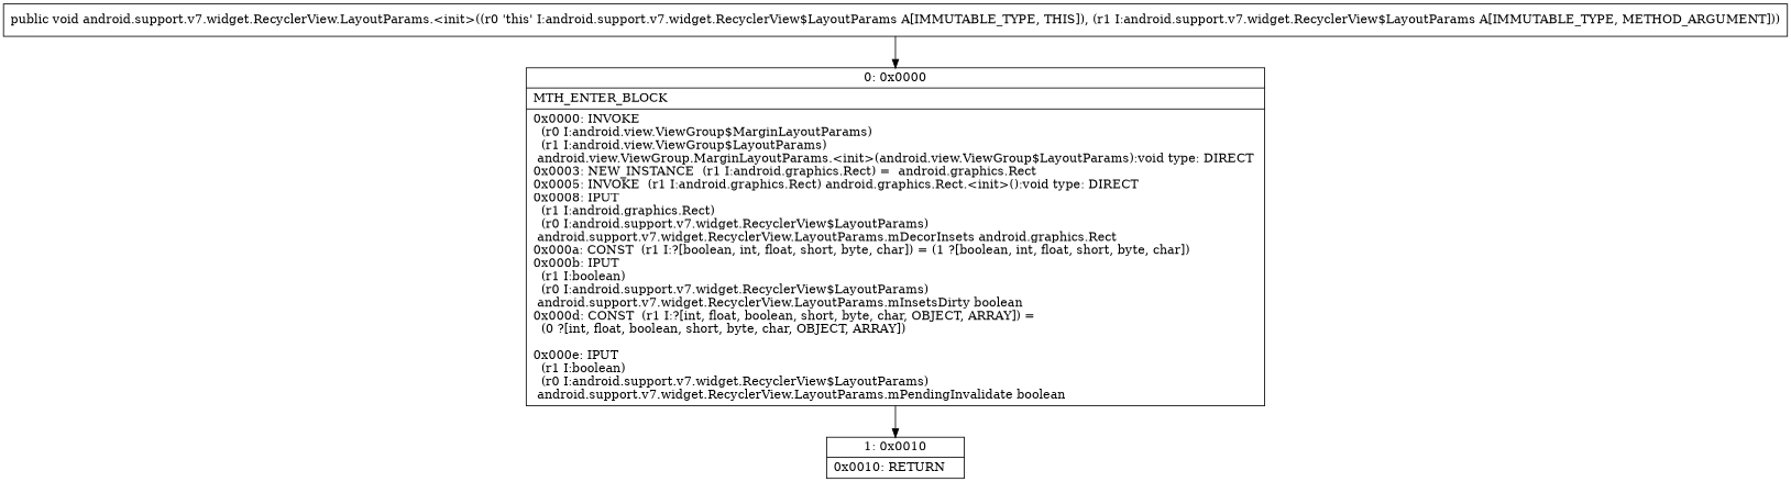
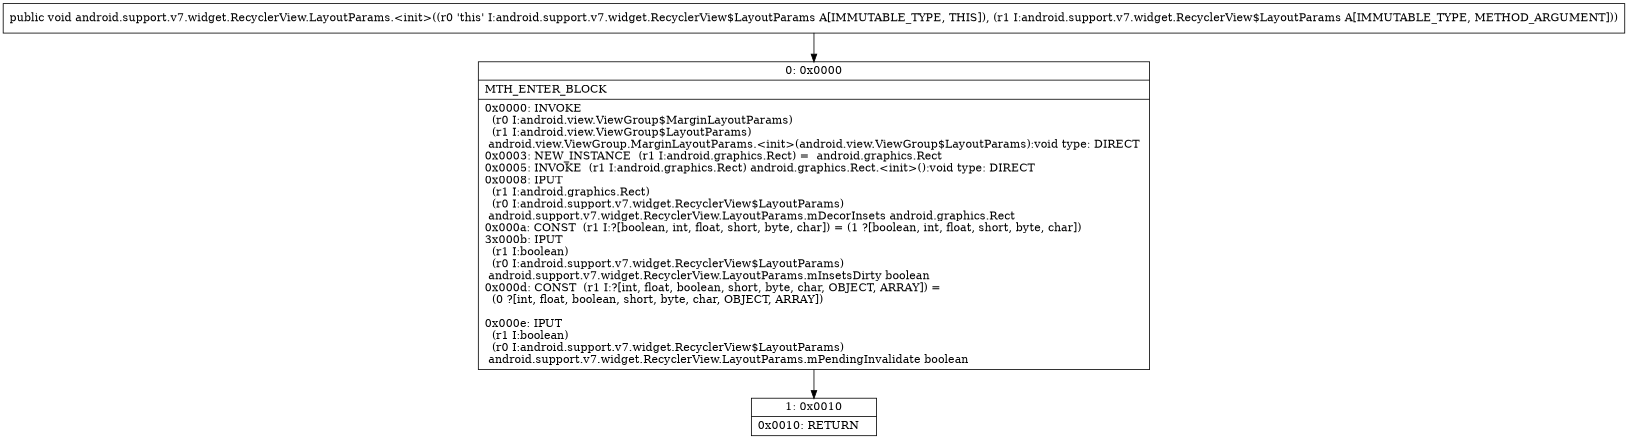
  digraph {
    node [shape=record]
-   n1 [label="{0\:\ 0x0000|MTH_ENTER_BLOCK\l|0x0000: INVOKE  \l  (r0 I:android.view.ViewGroup$MarginLayoutParams)\l  (r1 I:android.view.ViewGroup$LayoutParams)\l android.view.ViewGroup.MarginLayoutParams.\<init\>(android.view.ViewGroup$LayoutParams):void type: DIRECT \l0x0003: NEW_INSTANCE  (r1 I:android.graphics.Rect) =  android.graphics.Rect \l0x0005: INVOKE  (r1 I:android.graphics.Rect) android.graphics.Rect.\<init\>():void type: DIRECT \l0x0008: IPUT  \l  (r1 I:android.graphics.Rect)\l  (r0 I:android.support.v7.widget.RecyclerView$LayoutParams)\l android.support.v7.widget.RecyclerView.LayoutParams.mDecorInsets android.graphics.Rect \l0x000a: CONST  (r1 I:?[boolean, int, float, short, byte, char]) = (1 ?[boolean, int, float, short, byte, char]) \l0x000b: IPUT  \l  (r1 I:boolean)\l  (r0 I:android.support.v7.widget.RecyclerView$LayoutParams)\l android.support.v7.widget.RecyclerView.LayoutParams.mInsetsDirty boolean \l0x000d: CONST  (r1 I:?[int, float, boolean, short, byte, char, OBJECT, ARRAY]) = \l  (0 ?[int, float, boolean, short, byte, char, OBJECT, ARRAY])\l \l0x000e: IPUT  \l  (r1 I:boolean)\l  (r0 I:android.support.v7.widget.RecyclerView$LayoutParams)\l android.support.v7.widget.RecyclerView.LayoutParams.mPendingInvalidate boolean \l}"]
+   n1 [label="{0\:\ 0x0000|MTH_ENTER_BLOCK\l|0x0000: INVOKE  \l  (r0 I:android.view.ViewGroup$MarginLayoutParams)\l  (r1 I:android.view.ViewGroup$LayoutParams)\l android.view.ViewGroup.MarginLayoutParams.\<init\>(android.view.ViewGroup$LayoutParams):void type: DIRECT \l0x0003: NEW_INSTANCE  (r1 I:android.graphics.Rect) =  android.graphics.Rect \l0x0005: INVOKE  (r1 I:android.graphics.Rect) android.graphics.Rect.\<init\>():void type: DIRECT \l0x0008: IPUT  \l  (r1 I:android.graphics.Rect)\l  (r0 I:android.support.v7.widget.RecyclerView$LayoutParams)\l android.support.v7.widget.RecyclerView.LayoutParams.mDecorInsets android.graphics.Rect \l0x000a: CONST  (r1 I:?[boolean, int, float, short, byte, char]) = (1 ?[boolean, int, float, short, byte, char]) \l3x000b: IPUT  \l  (r1 I:boolean)\l  (r0 I:android.support.v7.widget.RecyclerView$LayoutParams)\l android.support.v7.widget.RecyclerView.LayoutParams.mInsetsDirty boolean \l0x000d: CONST  (r1 I:?[int, float, boolean, short, byte, char, OBJECT, ARRAY]) = \l  (0 ?[int, float, boolean, short, byte, char, OBJECT, ARRAY])\l \l0x000e: IPUT  \l  (r1 I:boolean)\l  (r0 I:android.support.v7.widget.RecyclerView$LayoutParams)\l android.support.v7.widget.RecyclerView.LayoutParams.mPendingInvalidate boolean \l}"]
    n2 [label="{1\:\ 0x0010|0x0010: RETURN   \l}"]
    n3 [label="{public void android.support.v7.widget.RecyclerView.LayoutParams.\<init\>((r0 'this' I:android.support.v7.widget.RecyclerView$LayoutParams A[IMMUTABLE_TYPE, THIS]), (r1 I:android.support.v7.widget.RecyclerView$LayoutParams A[IMMUTABLE_TYPE, METHOD_ARGUMENT])) }"]
    n1 -> n2
    n3 -> n1
  }
